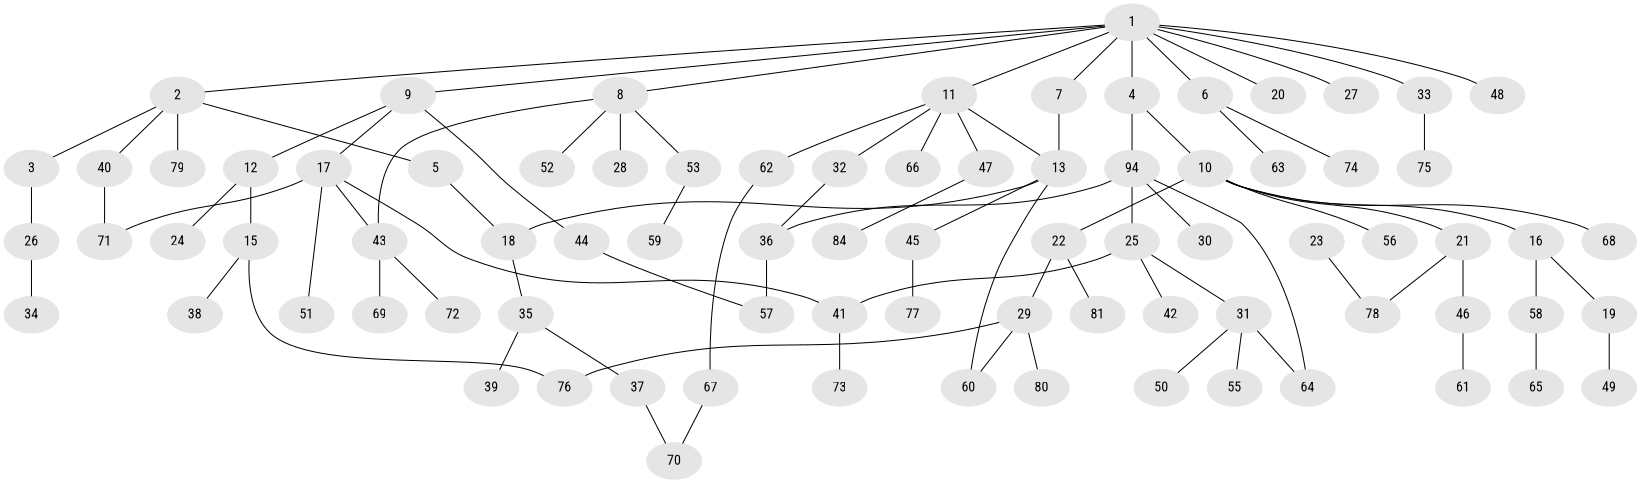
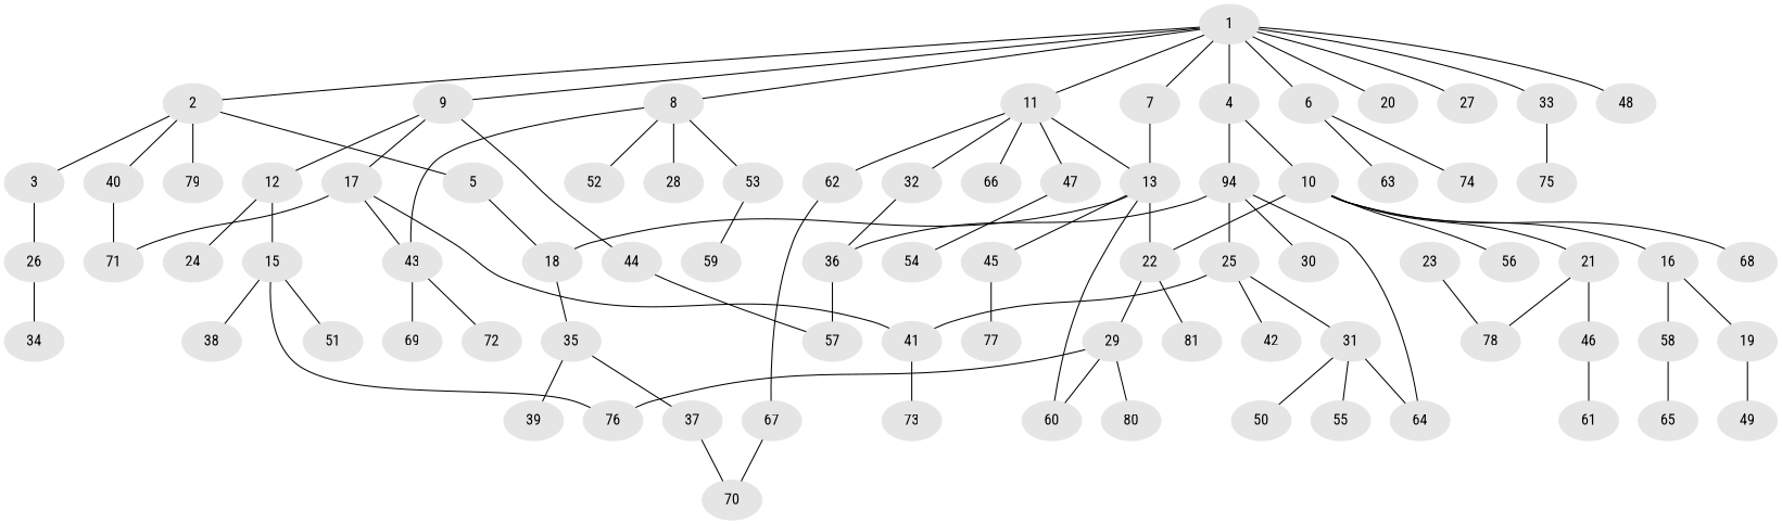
  graph {
    fontname="Roboto Condensed"
    node [color=gray90 fontname="Roboto Condensed" style=filled]
    edge [fontname="Roboto Condensed"]
    1
    2
    4
    6
    7
    8
    9
    11
    20
    27
    33
    48
    3
    5
    40
    79
    10
    n18 [label=94]
    63
    74
    13
    28
    43
    52
    53
    12
    17
    44
    32
    47
    62
    66
    75
    26
    18
    71
    34
    16
    21
    22
    56
    68
    25
    30
    36
    64
    35
    45
    60
    69
    72
    59
    15
    24
    41
    51
    57
    19
    58
    46
    78
    29
    81
-   54 [label=84]
+   54
    67
    38
    76
    77
    31
    42
    49
    65
    73
    37
    39
    23
    61
    80
    50
    55
    70
    1 -- 2
    1 -- 4
    1 -- 6
    1 -- 7
    1 -- 8
    1 -- 9
    1 -- 11
    1 -- 20
    1 -- 27
    1 -- 33
    1 -- 48
    2 -- 3
    2 -- 5
    2 -- 40
    2 -- 79
    4 -- 10
    4 -- n18
    6 -- 63
    6 -- 74
    7 -- 13
    8 -- 28
    8 -- 43
    8 -- 52
    8 -- 53
    9 -- 12
    9 -- 17
    9 -- 44
    11 -- 13
    11 -- 32
    11 -- 47
    11 -- 62
    11 -- 66
    33 -- 75
    3 -- 26
    5 -- 18
    40 -- 71
    10 -- 16
    10 -- 21
    10 -- 22
    10 -- 56
    10 -- 68
    n18 -- 25
    n18 -- 30
    n18 -- 36
    n18 -- 64
    13 -- 18
+   13 -- 22
    13 -- 45
    13 -- 60
    43 -- 69
    43 -- 72
    53 -- 59
    12 -- 15
    12 -- 24
    17 -- 43
    17 -- 71
    17 -- 41
-   17 -- 51
+   15 -- 51
    44 -- 57
    32 -- 36
    47 -- 54
    62 -- 67
    26 -- 34
    18 -- 35
    16 -- 19
    16 -- 58
    21 -- 46
    21 -- 78
    22 -- 29
    22 -- 81
    25 -- 41
    25 -- 31
    25 -- 42
    36 -- 57
    35 -- 37
    35 -- 39
    45 -- 77
    15 -- 38
    15 -- 76
    41 -- 73
    19 -- 49
    58 -- 65
    46 -- 61
    29 -- 60
    29 -- 76
    29 -- 80
    67 -- 70
    31 -- 64
    31 -- 50
    31 -- 55
    37 -- 70
    23 -- 78
  }
